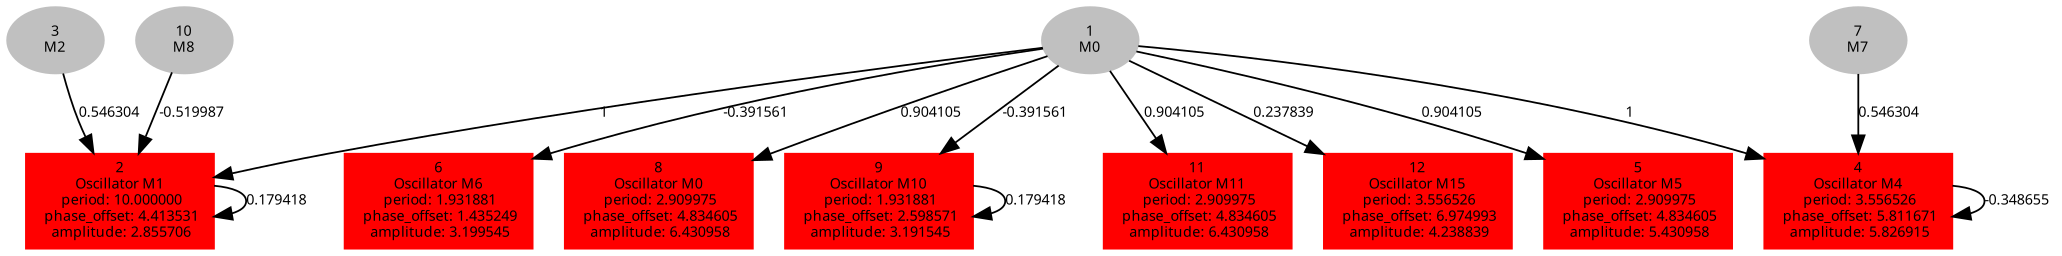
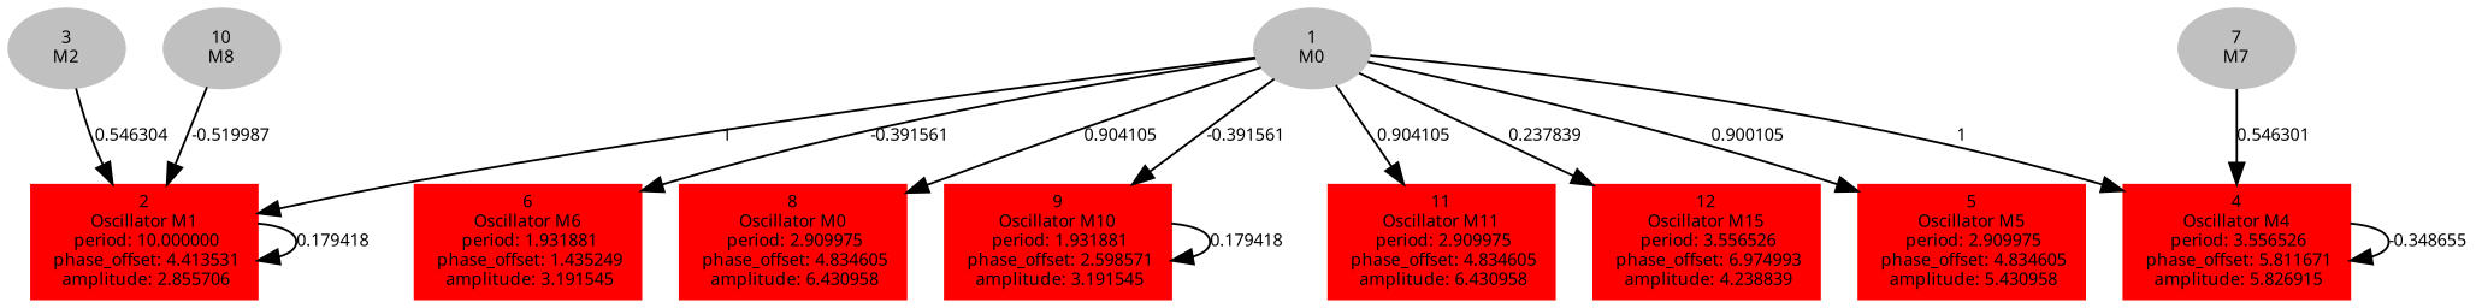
  digraph {
    fontname="Noto Sans"
    forcelabels=true
    node [color=red fontname="Noto Sans" fontsize=8 style=filled shape=box]
    edge [fontname="Noto Sans" fontsize=8]
    n1 [color=grey label=<1<BR/>M0> shape=""]
    n2 [label=<2<BR />Oscillator M1<BR /> period: 10.000000<BR /> phase_offset: 4.413531<BR /> amplitude: 2.855706>]
    n3 [label=<4<BR />Oscillator M4<BR /> period: 3.556526<BR /> phase_offset: 5.811671<BR /> amplitude: 5.826915>]
    n4 [label=<5<BR />Oscillator M5<BR /> period: 2.909975<BR /> phase_offset: 4.834605<BR /> amplitude: 5.430958>]
-   n5 [label=<6<BR />Oscillator M6<BR /> period: 1.931881<BR /> phase_offset: 1.435249<BR /> amplitude: 3.199545>]
+   n5 [label=<6<BR />Oscillator M6<BR /> period: 1.931881<BR /> phase_offset: 1.435249<BR /> amplitude: 3.191545>]
    n6 [label=<8<BR />Oscillator M0<BR /> period: 2.909975<BR /> phase_offset: 4.834605<BR /> amplitude: 6.430958>]
    n7 [label=<9<BR />Oscillator M10<BR /> period: 1.931881<BR /> phase_offset: 2.598571<BR /> amplitude: 3.191545>]
    n8 [label=<11<BR />Oscillator M11<BR /> period: 2.909975<BR /> phase_offset: 4.834605<BR /> amplitude: 6.430958>]
    n9 [label=<12<BR />Oscillator M15<BR /> period: 3.556526<BR /> phase_offset: 6.974993<BR /> amplitude: 4.238839>]
    n10 [color=grey label=<3<BR/>M2> shape=""]
    n11 [color=grey label=<7<BR/>M7> shape=""]
    n12 [color=grey label=<10<BR/>M8> shape=""]
    n1 -> n2 [label="1 "]
    n1 -> n3 [label="1 "]
-   n1 -> n4 [label="0.904105 "]
+   n1 -> n4 [label="0.900105 "]
    n1 -> n5 [label="-0.391561 "]
    n1 -> n6 [label="0.904105 "]
    n1 -> n7 [label="-0.391561 "]
    n1 -> n8 [label="0.904105 "]
    n1 -> n9 [label="0.237839 "]
    n2 -> n2 [label="0.179418 "]
    n3 -> n3 [label="-0.348655 "]
    n7 -> n7 [label="0.179418 "]
    n10 -> n2 [label="0.546304 "]
-   n11 -> n3 [label="0.546304 "]
+   n11 -> n3 [label="0.546301 "]
    n12 -> n2 [label="-0.519987 "]
  }
